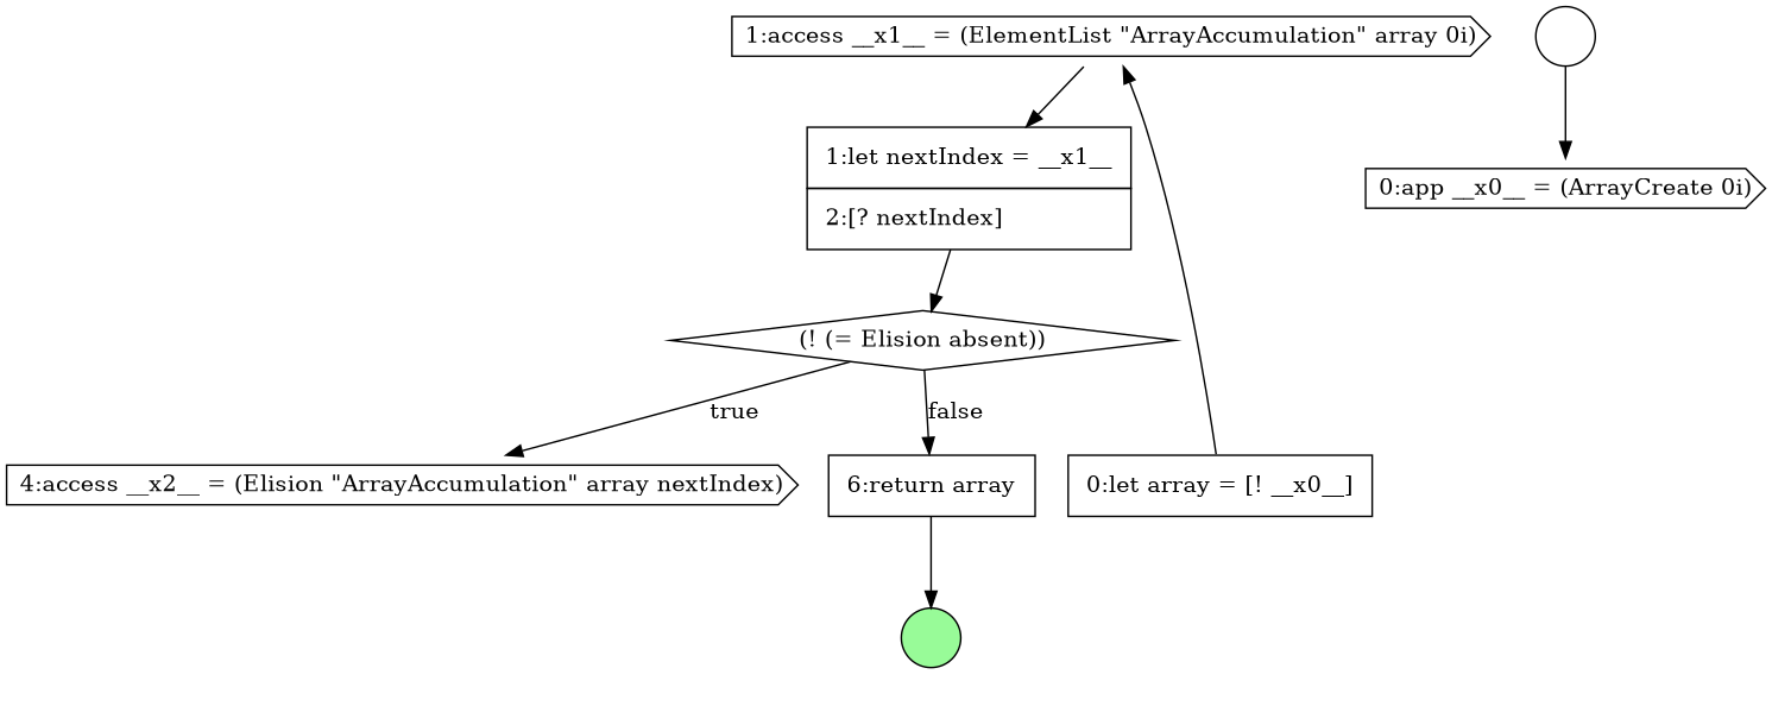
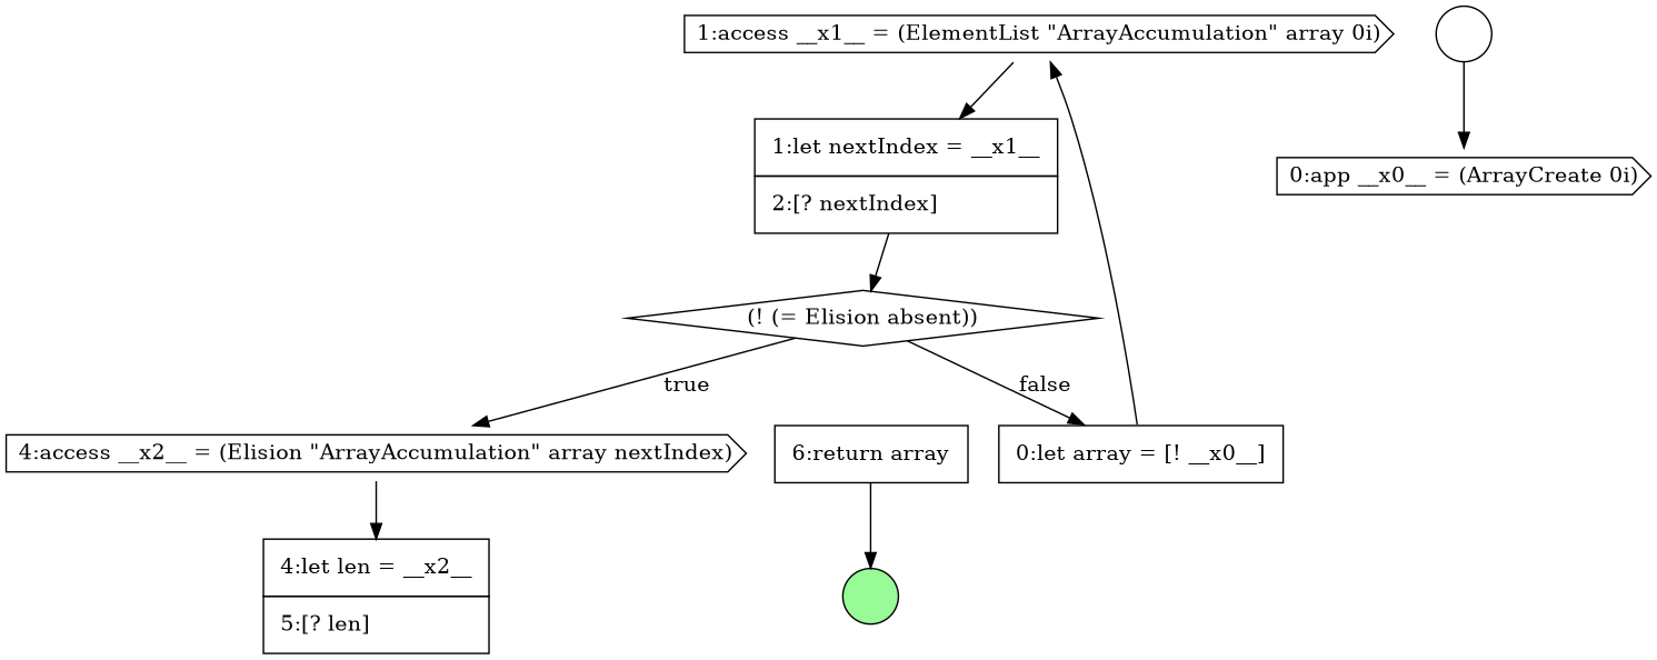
  digraph {
    node [color=black fillcolor=white shape=none style=filled]
    edge [color=black]
    n1 [label=<<font color="black">1:access __x1__ = (ElementList &quot;ArrayAccumulation&quot; array 0i)</font>> shape=cds]
    n2 [label=<<font color="black">     <table border="0" cellborder="1" cellspacing="0" cellpadding="10">       <tr><td align="left">1:let nextIndex = __x1__</td></tr>       <tr><td align="left">2:[? nextIndex]</td></tr>     </table>   </font>> margin=0]
    n3 [label=<<font color="black">(! (= Elision absent))</font>> shape=diamond]
    n4 [label=<<font color="black">0:app __x0__ = (ArrayCreate 0i)</font>> shape=cds]
    n5 [label=<<font color="black">     <table border="0" cellborder="1" cellspacing="0" cellpadding="10">       <tr><td align="left">0:let array = [! __x0__]</td></tr>     </table>   </font>> margin=0]
    n6 [label=<<font color="black">4:access __x2__ = (Elision &quot;ArrayAccumulation&quot; array nextIndex)</font>> shape=cds]
+   n7 [label=<<font color="black">     <table border="0" cellborder="1" cellspacing="0" cellpadding="10">       <tr><td align="left">4:let len = __x2__</td></tr>       <tr><td align="left">5:[? len]</td></tr>     </table>   </font>> margin=0]
    n8 [label=<<font color="black">     <table border="0" cellborder="1" cellspacing="0" cellpadding="10">       <tr><td align="left">6:return array</td></tr>     </table>   </font>> margin=0]
    n9 [fillcolor=palegreen label=" " shape=circle]
    n10 [label=" " shape=circle]
    n1 -> n2
    n2 -> n3
    n3 -> n6 [label=<<font color="black">true</font>>]
-   n3 -> n8 [label=<<font color="black">false</font>>]
+   n3 -> n5 [label=<<font color="black">false</font>>]
    n5 -> n1
+   n6 -> n7
    n8 -> n9
    n10 -> n4
  }
